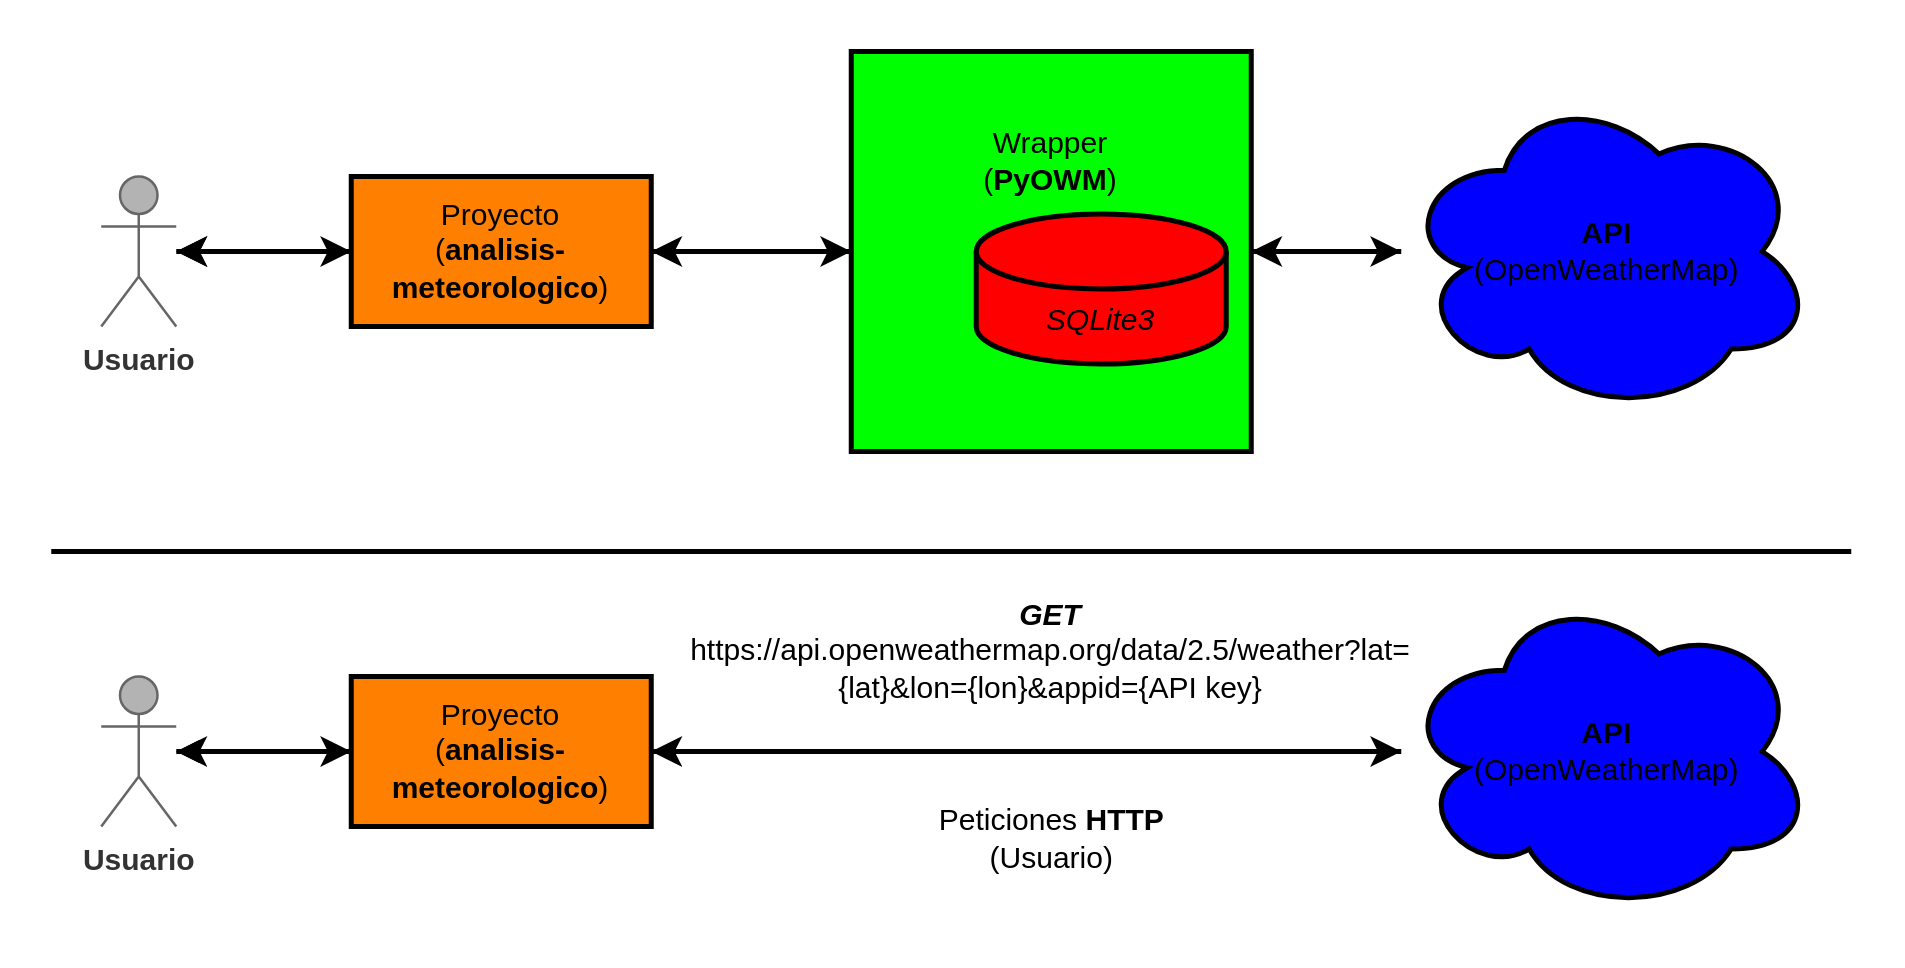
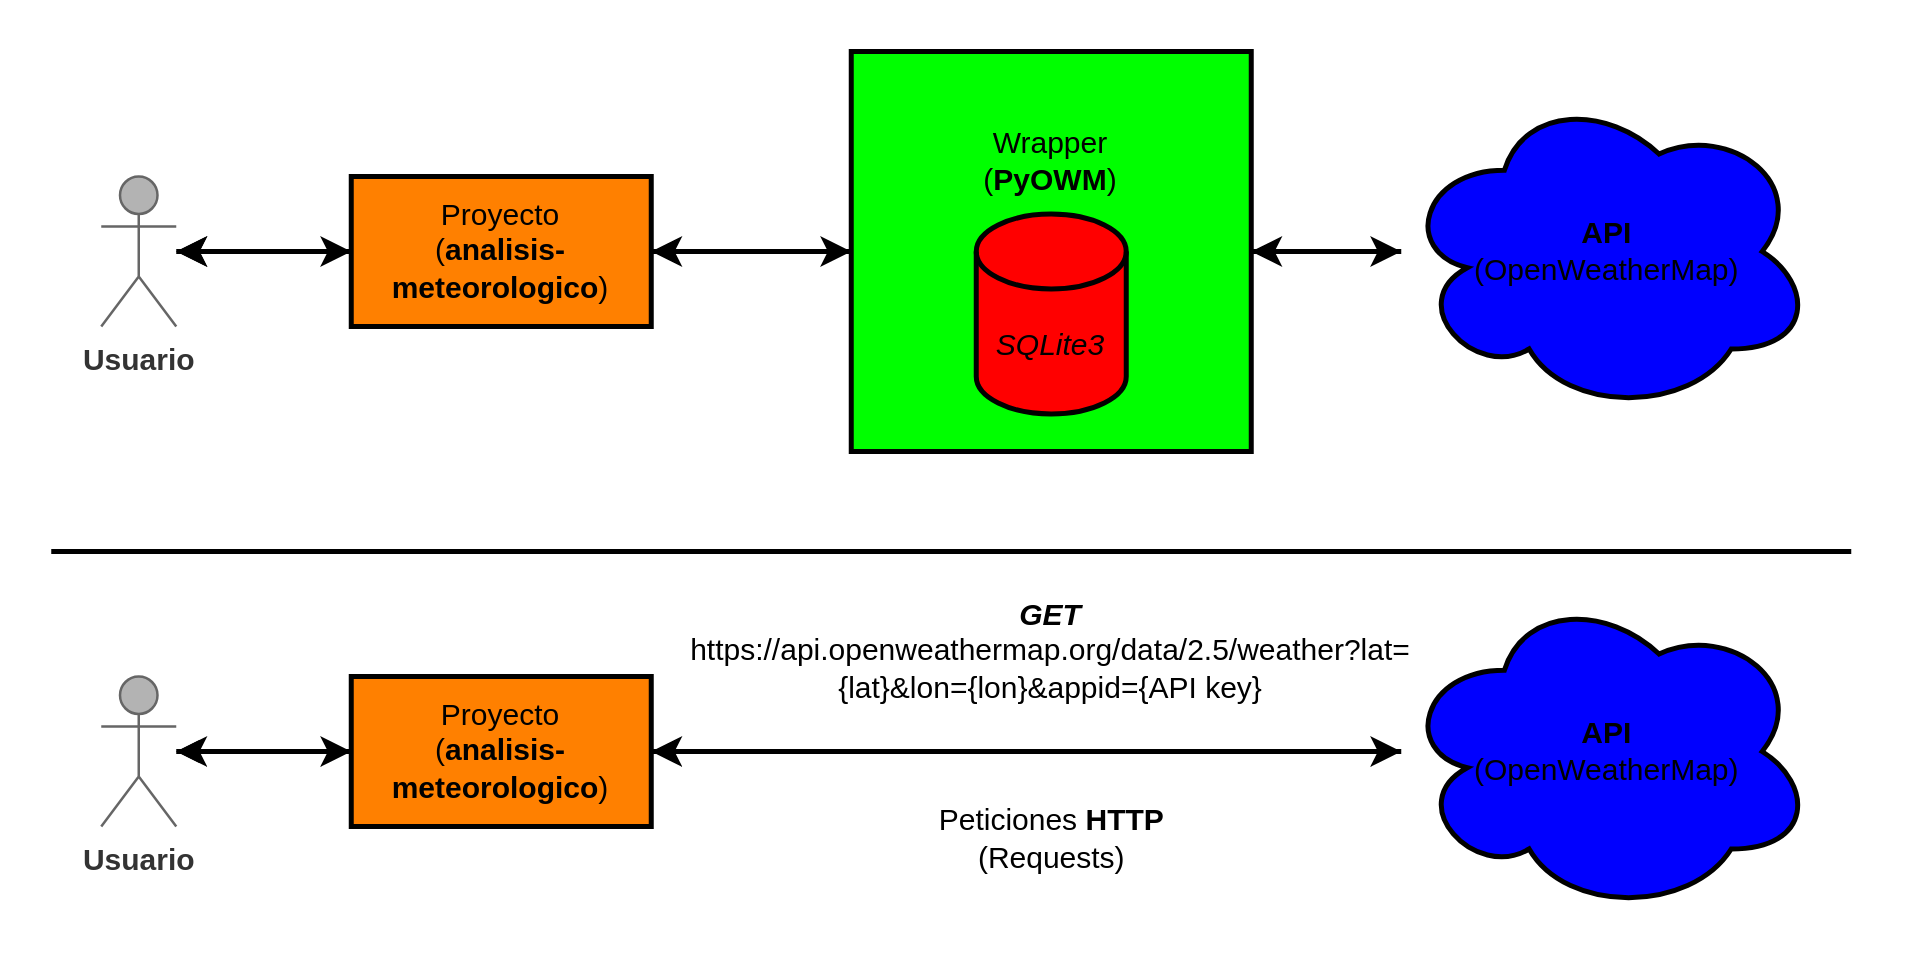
  <mxCell id="0" />
  <mxCell id="1" parent="0" />
  <mxCell id="2" value="" style="edgeStyle=orthogonalEdgeStyle;rounded=0;orthogonalLoop=1;jettySize=auto;html=1;strokeColor=#000000;strokeWidth=2;" parent="1" source="3" target="13" edge="1"><mxGeometry relative="1" as="geometry" /></mxCell>
  <mxCell id="3" value="Usuario" style="shape=umlActor;verticalLabelPosition=bottom;verticalAlign=top;html=1;outlineConnect=0;fontColor=#333333;fillColor=#B3B3B3;strokeColor=#666666;fontStyle=1" parent="1" vertex="1"><mxGeometry x="40" y="70" width="30" height="60" as="geometry" /></mxCell>
  <mxCell id="4" value="" style="edgeStyle=orthogonalEdgeStyle;rounded=0;orthogonalLoop=1;jettySize=auto;html=1;strokeWidth=2;strokeColor=#000000;" parent="1" source="5" target="8" edge="1"><mxGeometry relative="1" as="geometry" /></mxCell>
  <mxCell id="5" value="&lt;b&gt;API&lt;/b&gt;&lt;br&gt;(OpenWeatherMap)" style="ellipse;shape=cloud;whiteSpace=wrap;html=1;fillColor=#0000FF;strokeColor=#000000;fontColor=#000000;strokeWidth=2;" parent="1" vertex="1"><mxGeometry x="560" y="35" width="165" height="130" as="geometry" /></mxCell>
  <mxCell id="6" value="" style="edgeStyle=orthogonalEdgeStyle;rounded=0;orthogonalLoop=1;jettySize=auto;html=1;entryX=1;entryY=0.5;entryDx=0;entryDy=0;strokeWidth=2;strokeColor=#000000;" parent="1" source="8" target="13" edge="1"><mxGeometry relative="1" as="geometry"><mxPoint x="268" y="100" as="targetPoint" /></mxGeometry></mxCell>
  <mxCell id="7" value="" style="edgeStyle=orthogonalEdgeStyle;rounded=0;orthogonalLoop=1;jettySize=auto;html=1;strokeColor=#000000;strokeWidth=2;" parent="1" source="8" target="5" edge="1"><mxGeometry relative="1" as="geometry" /></mxCell>
  <mxCell id="8" value="Wrapper&lt;br&gt;(&lt;b&gt;PyOWM&lt;/b&gt;)&lt;br&gt;&lt;br&gt;&lt;br&gt;&lt;br&gt;&lt;br&gt;&lt;br&gt;" style="whiteSpace=wrap;html=1;aspect=fixed;align=center;fillColor=#00FF00;strokeColor=#000000;fontColor=#000000;strokeWidth=2;" parent="1" vertex="1"><mxGeometry x="340" y="20" width="160" height="160" as="geometry" /></mxCell>
- <mxCell id="9" value="&lt;i&gt;SQLite3&lt;/i&gt;" style="shape=cylinder3;whiteSpace=wrap;html=1;boundedLbl=1;backgroundOutline=1;size=15;fillColor=#FF0000;strokeColor=#000000;fontColor=#000000;strokeWidth=2;" parent="1" vertex="1"><mxGeometry x="390" y="85" width="100" height="60" as="geometry" /></mxCell>
+ <mxCell id="9" value="&lt;i&gt;SQLite3&lt;/i&gt;" style="shape=cylinder3;whiteSpace=wrap;html=1;boundedLbl=1;backgroundOutline=1;size=15;fillColor=#FF0000;strokeColor=#000000;fontColor=#000000;strokeWidth=2;" parent="1" vertex="1"><mxGeometry x="390" y="85" width="60" height="80" as="geometry" /></mxCell>
  <mxCell id="10" value="" style="edgeStyle=orthogonalEdgeStyle;rounded=0;orthogonalLoop=1;jettySize=auto;html=1;strokeColor=#000000;strokeWidth=2;" parent="1" source="13" target="3" edge="1"><mxGeometry relative="1" as="geometry" /></mxCell>
  <mxCell id="11" value="" style="edgeStyle=orthogonalEdgeStyle;rounded=0;orthogonalLoop=1;jettySize=auto;html=1;strokeColor=#000000;strokeWidth=2;" parent="1" source="13" target="8" edge="1"><mxGeometry relative="1" as="geometry" /></mxCell>
  <mxCell id="12" value="" style="edgeStyle=none;html=1;fontColor=#000000;strokeColor=#000000;strokeWidth=2;" parent="1" source="13" target="3" edge="1"><mxGeometry relative="1" as="geometry" /></mxCell>
  <mxCell id="13" value="Proyecto&lt;br&gt;(&lt;b&gt;analisis-meteorologico&lt;/b&gt;)" style="rounded=0;whiteSpace=wrap;html=1;fillColor=#FF8000;strokeColor=#000000;fontColor=#000000;strokeWidth=2;" parent="1" vertex="1"><mxGeometry x="140" y="70" width="120" height="60" as="geometry" /></mxCell>
  <mxCell id="14" value="" style="edgeStyle=orthogonalEdgeStyle;rounded=0;orthogonalLoop=1;jettySize=auto;html=1;strokeColor=#000000;strokeWidth=2;" parent="1" source="15" target="21" edge="1"><mxGeometry relative="1" as="geometry" /></mxCell>
  <mxCell id="15" value="Usuario" style="shape=umlActor;verticalLabelPosition=bottom;verticalAlign=top;html=1;outlineConnect=0;fontColor=#333333;fillColor=#B3B3B3;strokeColor=#666666;fontStyle=1" parent="1" vertex="1"><mxGeometry x="40" y="270" width="30" height="60" as="geometry" /></mxCell>
  <mxCell id="16" value="&lt;b&gt;API&lt;/b&gt;&lt;br&gt;(OpenWeatherMap)" style="ellipse;shape=cloud;whiteSpace=wrap;html=1;fillColor=#0000FF;strokeColor=#000000;fontColor=#000000;strokeWidth=2;" parent="1" vertex="1"><mxGeometry x="560" y="235" width="165" height="130" as="geometry" /></mxCell>
  <mxCell id="17" value="" style="edgeStyle=orthogonalEdgeStyle;rounded=0;orthogonalLoop=1;jettySize=auto;html=1;entryX=1;entryY=0.5;entryDx=0;entryDy=0;strokeWidth=2;strokeColor=#000000;" parent="1" source="16" target="21" edge="1"><mxGeometry relative="1" as="geometry"><mxPoint x="268" y="300" as="targetPoint" /><mxPoint x="340" y="300" as="sourcePoint" /></mxGeometry></mxCell>
  <mxCell id="18" value="" style="edgeStyle=orthogonalEdgeStyle;rounded=0;orthogonalLoop=1;jettySize=auto;html=1;strokeColor=#000000;" parent="1" source="21" target="15" edge="1"><mxGeometry relative="1" as="geometry" /></mxCell>
  <mxCell id="19" style="edgeStyle=orthogonalEdgeStyle;rounded=0;orthogonalLoop=1;jettySize=auto;html=1;strokeColor=#000000;strokeWidth=2;" parent="1" source="21" target="16" edge="1"><mxGeometry relative="1" as="geometry" /></mxCell>
  <mxCell id="20" value="" style="edgeStyle=none;html=1;fontColor=#000000;strokeColor=#000000;strokeWidth=2;" parent="1" source="21" target="15" edge="1"><mxGeometry relative="1" as="geometry" /></mxCell>
  <mxCell id="21" value="Proyecto&lt;br&gt;(&lt;b&gt;analisis-meteorologico&lt;/b&gt;)" style="rounded=0;whiteSpace=wrap;html=1;fillColor=#FF8000;strokeColor=#000000;fontColor=#000000;strokeWidth=2;" parent="1" vertex="1"><mxGeometry x="140" y="270" width="120" height="60" as="geometry" /></mxCell>
  <mxCell id="22" value="" style="endArrow=none;html=1;rounded=0;strokeColor=#000000;strokeWidth=2;" parent="1" edge="1"><mxGeometry width="50" height="50" relative="1" as="geometry"><mxPoint x="20" y="220" as="sourcePoint" /><mxPoint x="740" y="220" as="targetPoint" /></mxGeometry></mxCell>
- <mxCell id="23" value="Peticiones &lt;b&gt;HTTP&lt;/b&gt;&lt;br&gt;(Usuario)" style="text;html=1;align=center;verticalAlign=middle;resizable=0;points=[];autosize=1;strokeColor=none;fillColor=none;fontColor=#000000;" parent="1" vertex="1"><mxGeometry x="365" y="320" width="110" height="30" as="geometry" /></mxCell>
+ <mxCell id="23" value="Peticiones &lt;b&gt;HTTP&lt;/b&gt;&lt;br&gt;(Requests)" style="text;html=1;align=center;verticalAlign=middle;resizable=0;points=[];autosize=1;strokeColor=none;fillColor=none;fontColor=#000000;" parent="1" vertex="1"><mxGeometry x="365" y="320" width="110" height="30" as="geometry" /></mxCell>
  <mxCell id="24" value="&lt;b&gt;&lt;i&gt;GET&lt;/i&gt;&lt;/b&gt; https://api.openweathermap.org/data/2.5/weather?lat={lat}&amp;amp;lon={lon}&amp;amp;appid={API key}" style="text;html=1;strokeColor=none;fillColor=none;align=center;verticalAlign=middle;whiteSpace=wrap;rounded=0;fontColor=#000000;" parent="1" vertex="1"><mxGeometry x="275" y="230" width="290" height="60" as="geometry" /></mxCell>
